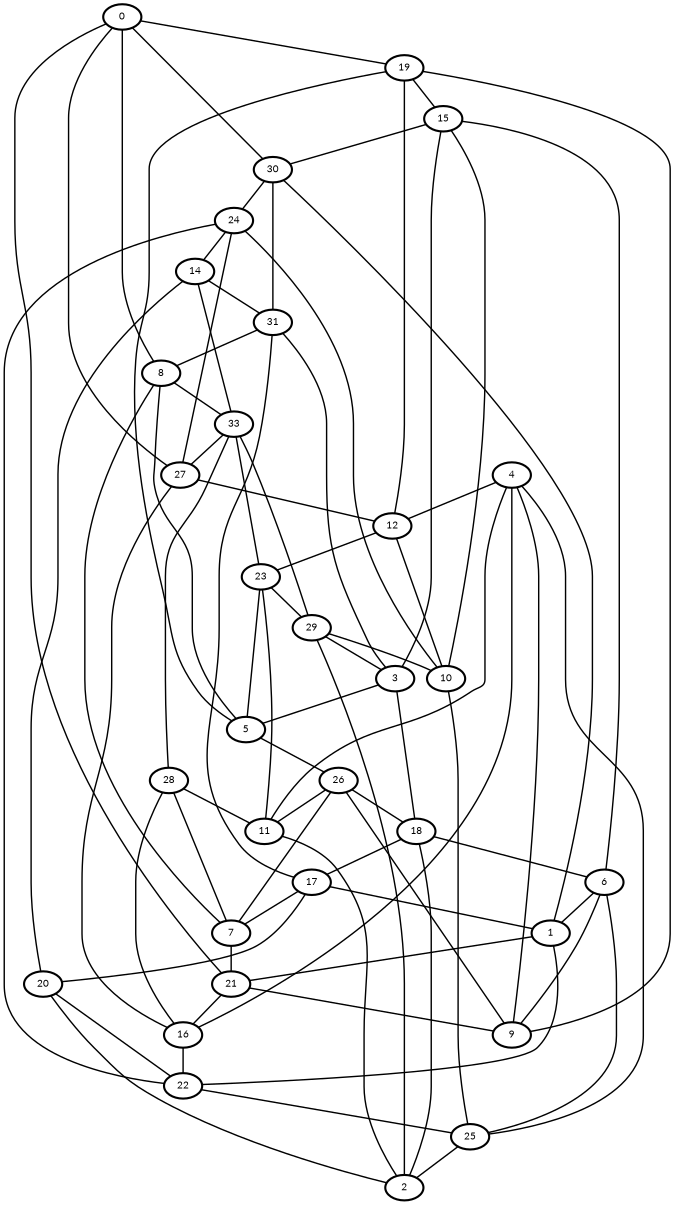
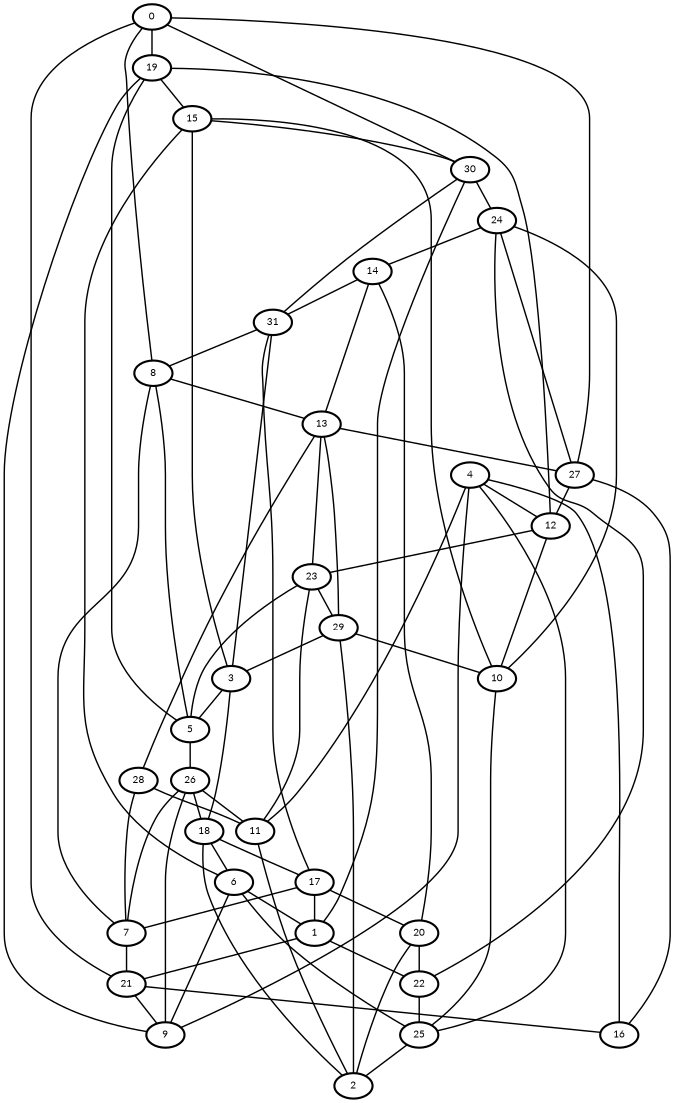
  graph {
    fontname=Lato
    node [fontname=Lato penwidth=3]
    edge [fontname=Lato penwidth=2]
    n1 [label=0]
    n2 [label=19]
    n3 [label=21]
    n4 [label=15]
    n5 [label=9]
    n6 [label=16]
    n7 [label=1]
    n8 [label=22]
    n9 [label=30]
    n10 [label=25]
    n11 [label=24]
    n12 [label=2]
    n13 [label=3]
    n14 [label=5]
    n15 [label=18]
    n16 [label=26]
    n17 [label=6]
    n18 [label=17]
    n19 [label=4]
    n20 [label=11]
    n21 [label=12]
    n22 [label=23]
    n23 [label=10]
    n24 [label=7]
    n25 [label=8]
-   n26 [label=33]
+   n26 [label=13]
    n27 [label=14]
    n28 [label=27]
    n29 [label=28]
    n30 [label=29]
    n31 [label=31]
    n32 [label=20]
    n1 -- n2
    n1 -- n3
    n2 -- n4
    n2 -- n5
    n3 -- n5
    n3 -- n6
    n4 -- n9
    n5 -- n16
-   n6 -- n8
    n7 -- n3
    n7 -- n8
    n7 -- n9
    n8 -- n10
    n8 -- n11
    n9 -- n1
    n9 -- n11
    n10 -- n12
    n11 -- n27
    n11 -- n28
    n13 -- n4
    n13 -- n14
    n13 -- n15
    n14 -- n2
    n14 -- n16
    n15 -- n12
    n15 -- n17
    n15 -- n18
    n16 -- n15
    n16 -- n20
    n17 -- n4
    n17 -- n5
    n17 -- n7
    n17 -- n10
    n18 -- n7
    n18 -- n24
    n18 -- n31
    n18 -- n32
    n19 -- n5
    n19 -- n6
    n19 -- n10
    n19 -- n20
    n19 -- n21
    n20 -- n12
    n20 -- n22
    n21 -- n2
    n21 -- n22
    n21 -- n23
    n22 -- n14
    n22 -- n30
    n23 -- n4
    n23 -- n10
    n23 -- n11
    n24 -- n3
    n24 -- n16
    n25 -- n1
    n25 -- n14
    n25 -- n24
    n25 -- n26
    n26 -- n22
    n26 -- n27
    n26 -- n28
    n26 -- n29
    n27 -- n31
    n28 -- n1
    n28 -- n6
    n28 -- n21
-   n29 -- n6
    n29 -- n20
    n29 -- n24
    n30 -- n12
    n30 -- n13
    n30 -- n23
    n30 -- n26
    n31 -- n9
    n31 -- n13
    n31 -- n25
    n32 -- n8
    n32 -- n12
    n32 -- n27
  }
